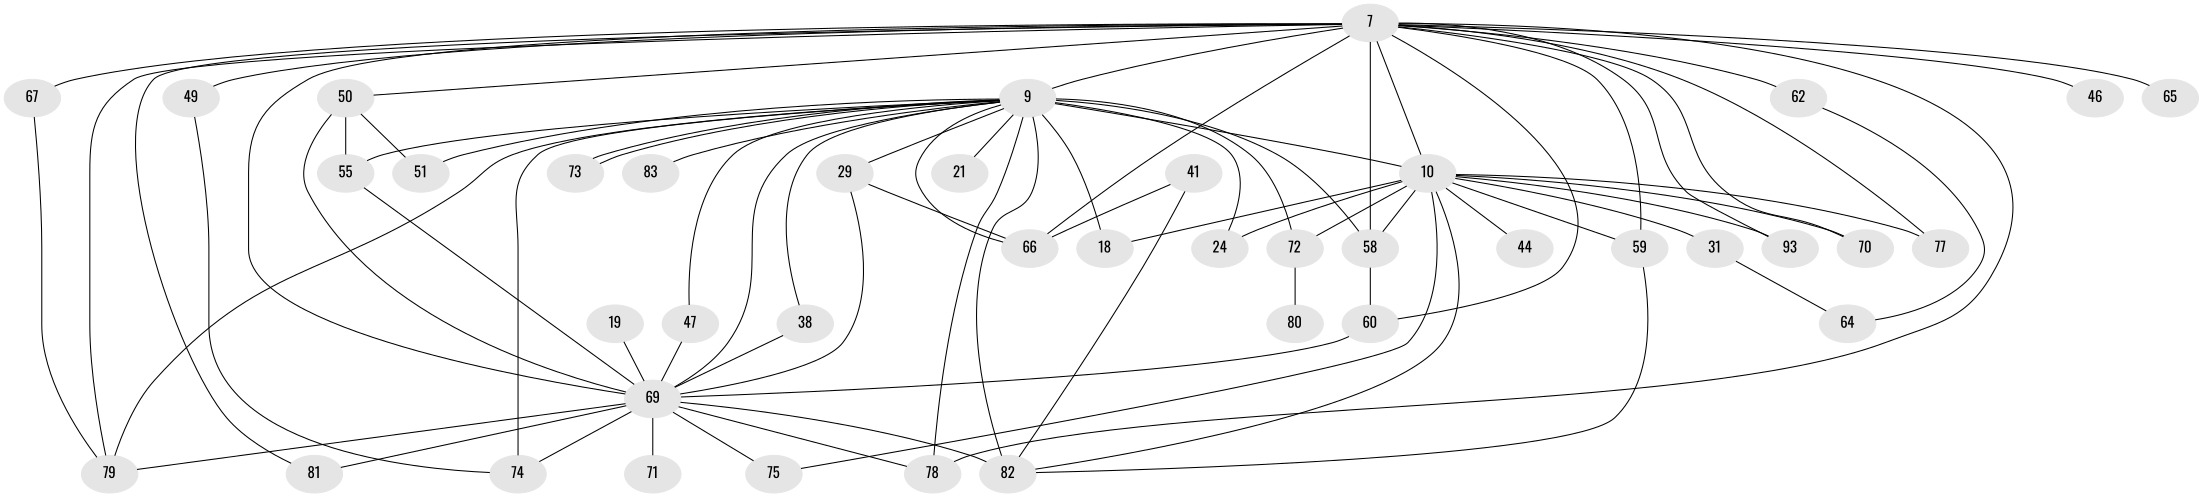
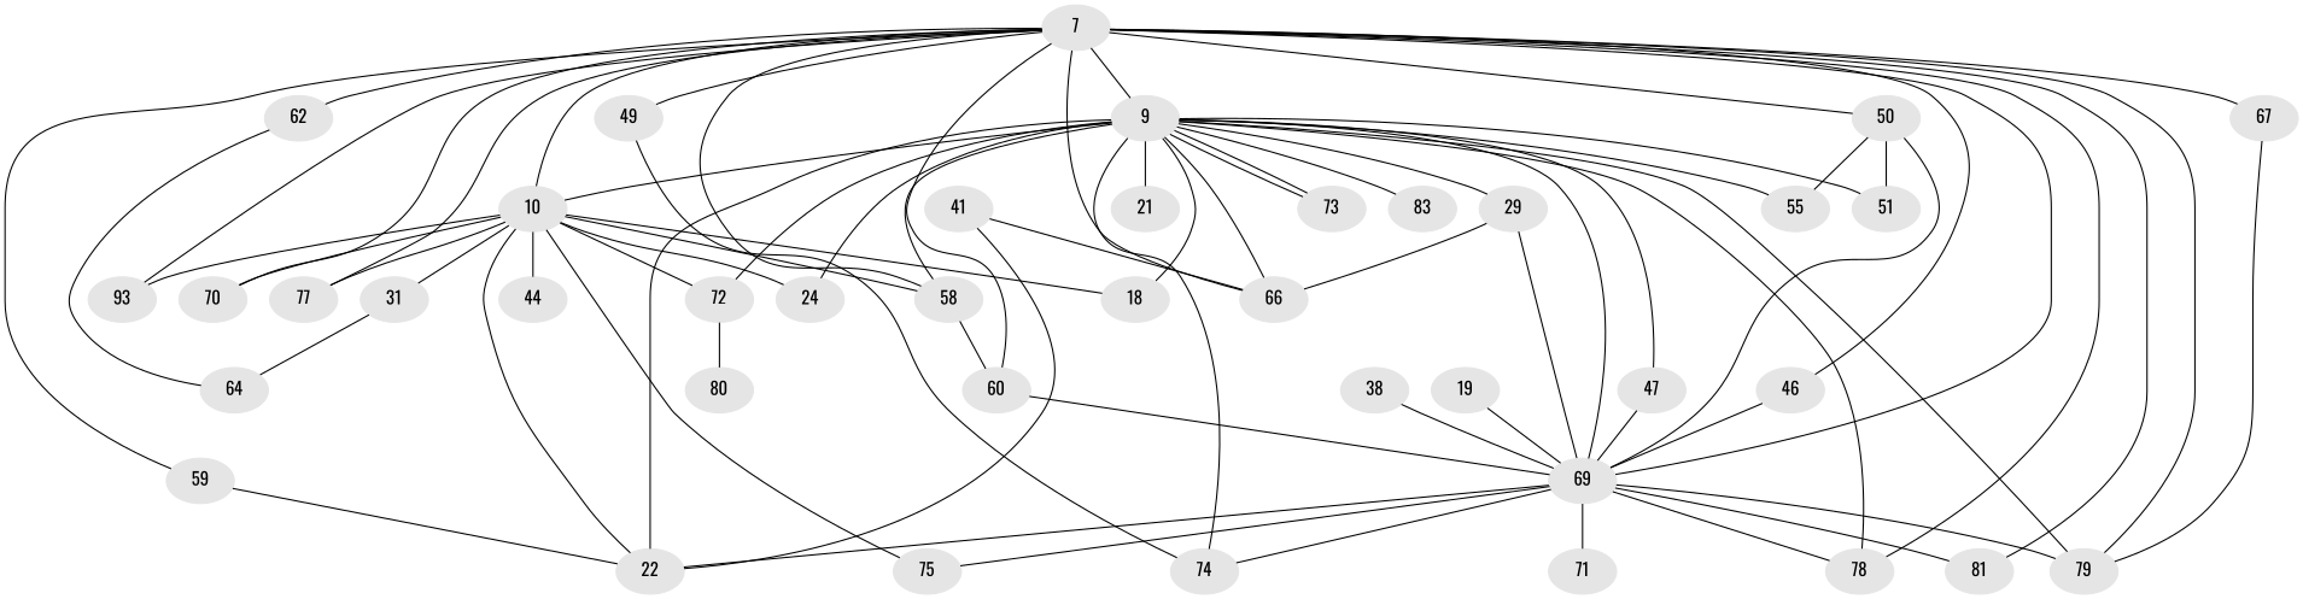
  graph {
    fontname=Oswald
    node [color=gray90 fontname=Oswald style=filled]
    edge [fontname=Oswald]
    7 [super="+6"]
    9 [super="+1+8"]
    10 [super="+4+5"]
    46
    49
    50 [super="+26"]
    58 [super="+52+54"]
    59 [super="+57"]
    62 [super="+11"]
    n10 [label=93]
-   65
    66 [super="+14+30"]
    67 [super="+17"]
    69 [super="+35+3"]
    70
    77 [super="+76"]
    78 [super="+33+48"]
    79 [super="+53+61"]
    81
    60
    18
    21
    24
    38
    47
    51
    55
    72 [super="+39"]
    73
    74 [super="+20"]
-   82 [super="+40+68+32"]
+   82 [super="+40+68+32" label=22]
    83 [super="+56"]
    29
    31
    44
    75
    64
    71
    80
    19
    41
    7 -- 9 [weight=6]
    7 -- 10 [weight=6]
    7 -- 46
    7 -- 49 [weight=2]
    7 -- 50
    7 -- 58 [weight=4]
    7 -- 59
    7 -- 62 [weight=3]
    7 -- n10
-   7 -- 65 [weight=2]
    7 -- 66 [weight=2]
    7 -- 67 [weight=2]
    7 -- 69 [weight=5]
    7 -- 70
    7 -- 77
    7 -- 78 [weight=2]
    7 -- 79 [weight=2]
    7 -- 81
    7 -- 60
    9 -- 10 [weight=9]
    9 -- 58 [weight=4]
    9 -- 66 [weight=3]
    9 -- 69 [weight=6]
    9 -- 78 [weight=3]
    9 -- 79 [weight=2]
    9 -- 18
    9 -- 21 [weight=2]
    9 -- 24
-   9 -- 38
    9 -- 47
    9 -- 51
    9 -- 55
    9 -- 72
    9 -- 73
    9 -- 73
    9 -- 74
    9 -- 82 [weight=4]
    9 -- 83 [weight=2]
    9 -- 29
    10 -- 58
-   10 -- 59
    10 -- n10
    10 -- 70
    10 -- 77 [weight=2]
    10 -- 18
    10 -- 24
    10 -- 72 [weight=2]
    10 -- 82
    10 -- 31 [weight=2]
    10 -- 44 [weight=2]
    10 -- 75
-   55 -- 69
+   46 -- 69
    49 -- 74
    50 -- 69 [weight=2]
    50 -- 51
    50 -- 55
    58 -- 60
    59 -- 82
    62 -- 64
    67 -- 79
    69 -- 78
    69 -- 79
    69 -- 81
    69 -- 74
    69 -- 82
    69 -- 75
    69 -- 71 [weight=2]
    60 -- 69
    38 -- 69
    47 -- 69
    72 -- 80
    29 -- 66
    29 -- 69
    31 -- 64
    19 -- 69 [weight=2]
    41 -- 66
    41 -- 82
  }
